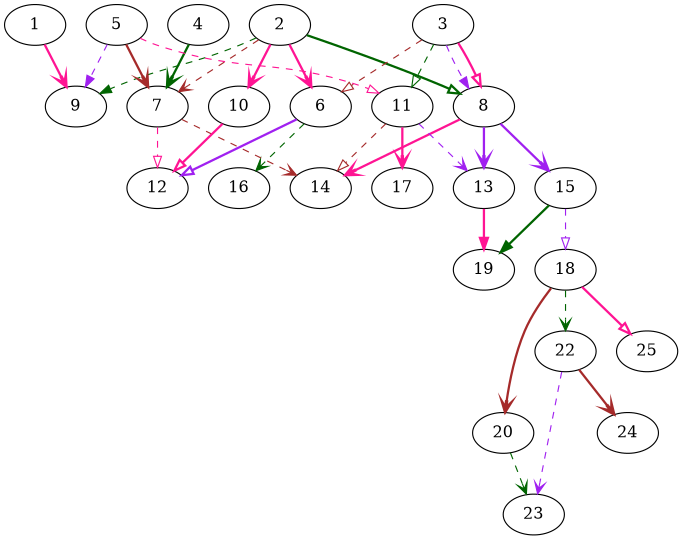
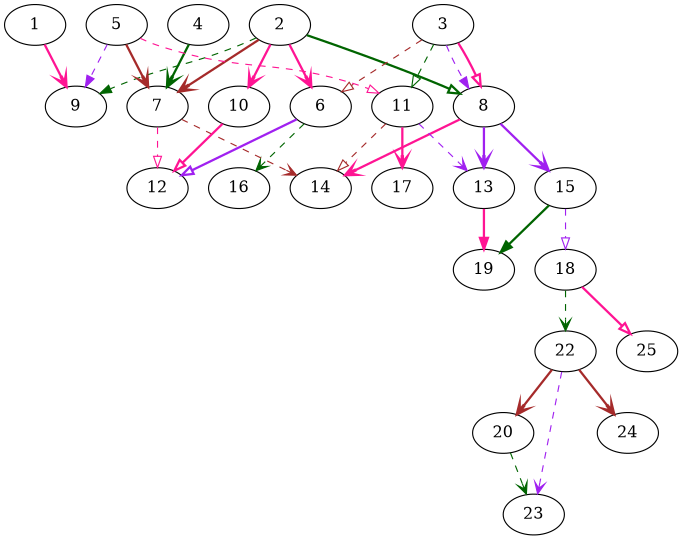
  digraph {
    node [alpha=0.15]
    edge [arrowhead=vee color=deeppink style=bold]
    1 [alpha=0.14 expect_size=1328210236690342912]
    9 [alpha=0.19 expect_size=76668265016771792]
    2 [alpha=0.14 expect_size=1228062960204971507712]
    6 [expect_size=1542743639334328467456]
    7 [expect_size=2010094343250430132224]
    8 [alpha=0.03 expect_size=6387170298539733]
    10 [alpha=0.07 expect_size=2768603355477797]
    12 [alpha=0.11 expect_size=165815122372744800]
    16 [alpha=0.03 expect_size=594813183838085248]
    14 [alpha=0.13 expect_size=21602049285041136]
    13 [alpha=0.16 expect_size=60079993343885176]
    15 [alpha=0.18 expect_size=903800840343133356032]
    19 [alpha=0.17 expect_size=19044558417706788]
    18 [alpha=0.01 expect_size=52779380500455384]
    3 [alpha=0.01 expect_size=1400364577312327]
    11 [alpha=0.06 expect_size=2271944558568223]
    17 [alpha=0.13 expect_size=9503594856217750]
    4 [alpha=0.01 expect_size=74189339315142656000]
    5 [alpha=0.08 expect_size=165480160835928064000]
    20 [alpha=0.18 expect_size=2200522837751563264]
    n21 [alpha=0.06 expect_size=597001135741043712 label=25]
    22 [alpha=0.10 expect_size=1378671648995654238208]
    23 [alpha=0.07 expect_size=238381593709529530368]
    24 [expect_size=326227152418635776000]
    1 -> 9
    2 -> 9 [arrowhead=normal color=darkgreen style=dashed]
    2 -> 6
-   2 -> 7 [color=brown style=dashed]
+   2 -> 7 [color=brown]
    2 -> 8 [arrowhead=onormal color=darkgreen]
    2 -> 10
    6 -> 12 [arrowhead=onormal color=purple]
    6 -> 16 [color=darkgreen style=dashed]
    7 -> 12 [arrowhead=onormal style=dashed]
    7 -> 14 [color=brown style=dashed]
    8 -> 14
    8 -> 13 [color=purple]
    8 -> 15 [color=purple]
    10 -> 12 [arrowhead=onormal]
    13 -> 19 [arrowhead=normal]
    15 -> 19 [arrowhead=normal color=darkgreen]
    15 -> 18 [arrowhead=onormal color=purple style=dashed]
-   18 -> 20 [color=brown]
+   22 -> 20 [color=brown]
    18 -> n21 [arrowhead=onormal]
    18 -> 22 [color=darkgreen style=dashed]
    3 -> 6 [arrowhead=onormal color=brown style=dashed]
    3 -> 8 [arrowhead=normal color=purple style=dashed]
    3 -> 8 [arrowhead=onormal]
    3 -> 11 [arrowhead=onormal color=darkgreen style=dashed]
    11 -> 14 [arrowhead=onormal color=brown style=dashed]
    11 -> 13 [color=purple style=dashed]
    11 -> 17
    4 -> 7 [color=darkgreen]
    5 -> 9 [arrowhead=normal color=purple style=dashed]
    5 -> 7 [color=brown]
    5 -> 11 [arrowhead=onormal style=dashed]
    20 -> 23 [color=darkgreen style=dashed]
    22 -> 23 [color=purple style=dashed]
    22 -> 24 [color=brown]
  }
